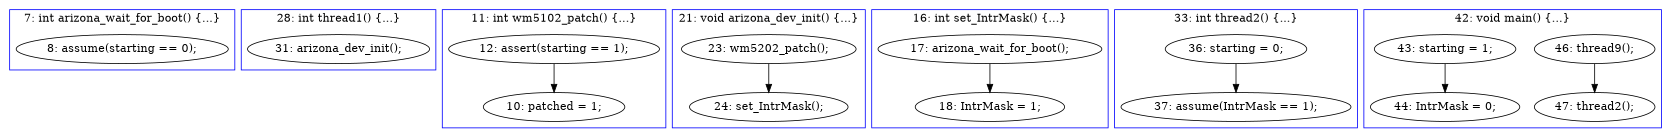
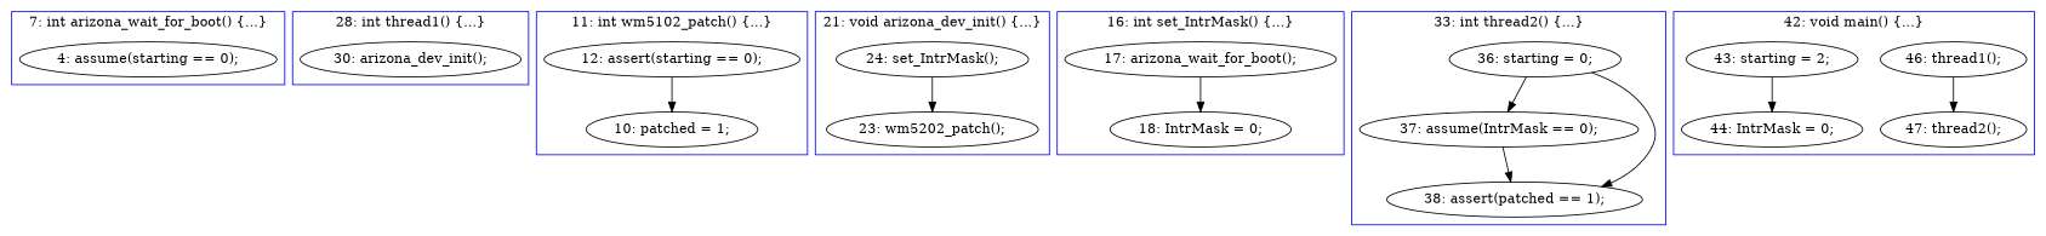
  digraph {
    compound=true
-   n1 [label="8: assume(starting == 0);"]
-   n2 [label="31: arizona_dev_init();"]
-   n3 [label="12: assert(starting == 1);"]
+   n1 [label="4: assume(starting == 0);"]
+   n2 [label="30: arizona_dev_init();"]
+   n3 [label="12: assert(starting == 0);"]
    n4 [label="10: patched = 1;"]
    n5 [label="23: wm5202_patch();"]
    n6 [label="24: set_IntrMask();"]
    n7 [label="17: arizona_wait_for_boot();"]
-   n8 [label="18: IntrMask = 1;"]
+   n8 [label="18: IntrMask = 0;"]
    n9 [label="36: starting = 0;"]
-   n10 [label="37: assume(IntrMask == 1);"]
-   n12 [label="46: thread9();"]
+   n10 [label="37: assume(IntrMask == 0);"]
+   n11 [label="38: assert(patched == 1);"]
+   n12 [label="46: thread1();"]
    n13 [label="44: IntrMask = 0;"]
    n14 [label="47: thread2();"]
-   n15 [label="43: starting = 1;"]
+   n15 [label="43: starting = 2;"]
    subgraph cluster_1 {
      color=blue
      label="7: int arizona_wait_for_boot() {...}"
      n1
    }
    subgraph cluster_2 {
      color=blue
      label="28: int thread1() {...}"
      n2
    }
    subgraph cluster_3 {
      color=blue
      label="11: int wm5102_patch() {...}"
      n3
      n4
    }
    subgraph cluster_4 {
      color=blue
      label="21: void arizona_dev_init() {...}"
      n5
      n6
    }
    subgraph cluster_5 {
      color=blue
      label="16: int set_IntrMask() {...}"
      n7
      n8
    }
    subgraph cluster_6 {
      color=blue
      label="33: int thread2() {...}"
      n9
      n10
+     n11
    }
    subgraph cluster_7 {
      color=blue
      label="42: void main() {...}"
      n12
      n13
      n14
      n15
    }
    n3 -> n4
-   n5 -> n6
+   n6 -> n5
    n7 -> n8
    n9 -> n10
+   n9 -> n11
+   n10 -> n11
    n12 -> n14
    n15 -> n13
  }
